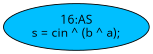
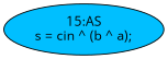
  strict digraph {
    fontname="Open Sans"
-   n1 [ast="<pyverilog.vparser.ast.Assign object at 0x7fd7b188e110>" def_var="['s']" fillcolor=deepskyblue label="16:AS\ns = cin ^ (b ^ a);" statements="[]" style=filled typ=Assign use_var="['cin', 'b', 'a']" fontname="Open Sans"]
+   n1 [ast="<pyverilog.vparser.ast.Assign object at 0x7fd7b188e110>" def_var="['s']" fillcolor=deepskyblue label="15:AS\ns = cin ^ (b ^ a);" statements="[]" style=filled typ=Assign use_var="['cin', 'b', 'a']" fontname="Open Sans"]
  }
